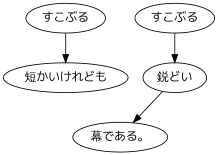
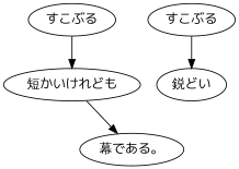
  digraph {
    fontname="Liberation Mono"
    node [fontname="Liberation Mono"]
    edge [fontname="Liberation Mono"]
    n1 [label="すこぶる"]
    n2 [label="短かいけれども"]
    n3 [label="鋭どい"]
    n4 [label="幕である。"]
    n5 [label="すこぶる"]
    n1 -> n2
-   n3 -> n4
+   n2 -> n4
    n5 -> n3
  }
